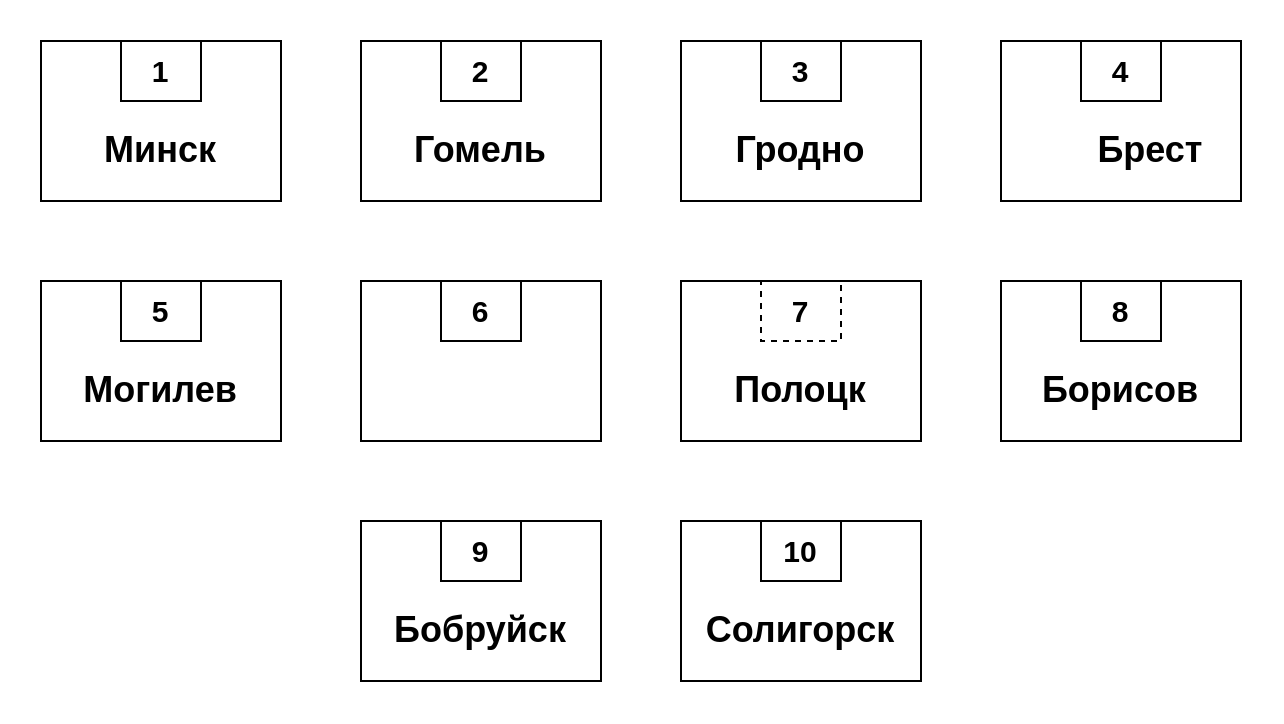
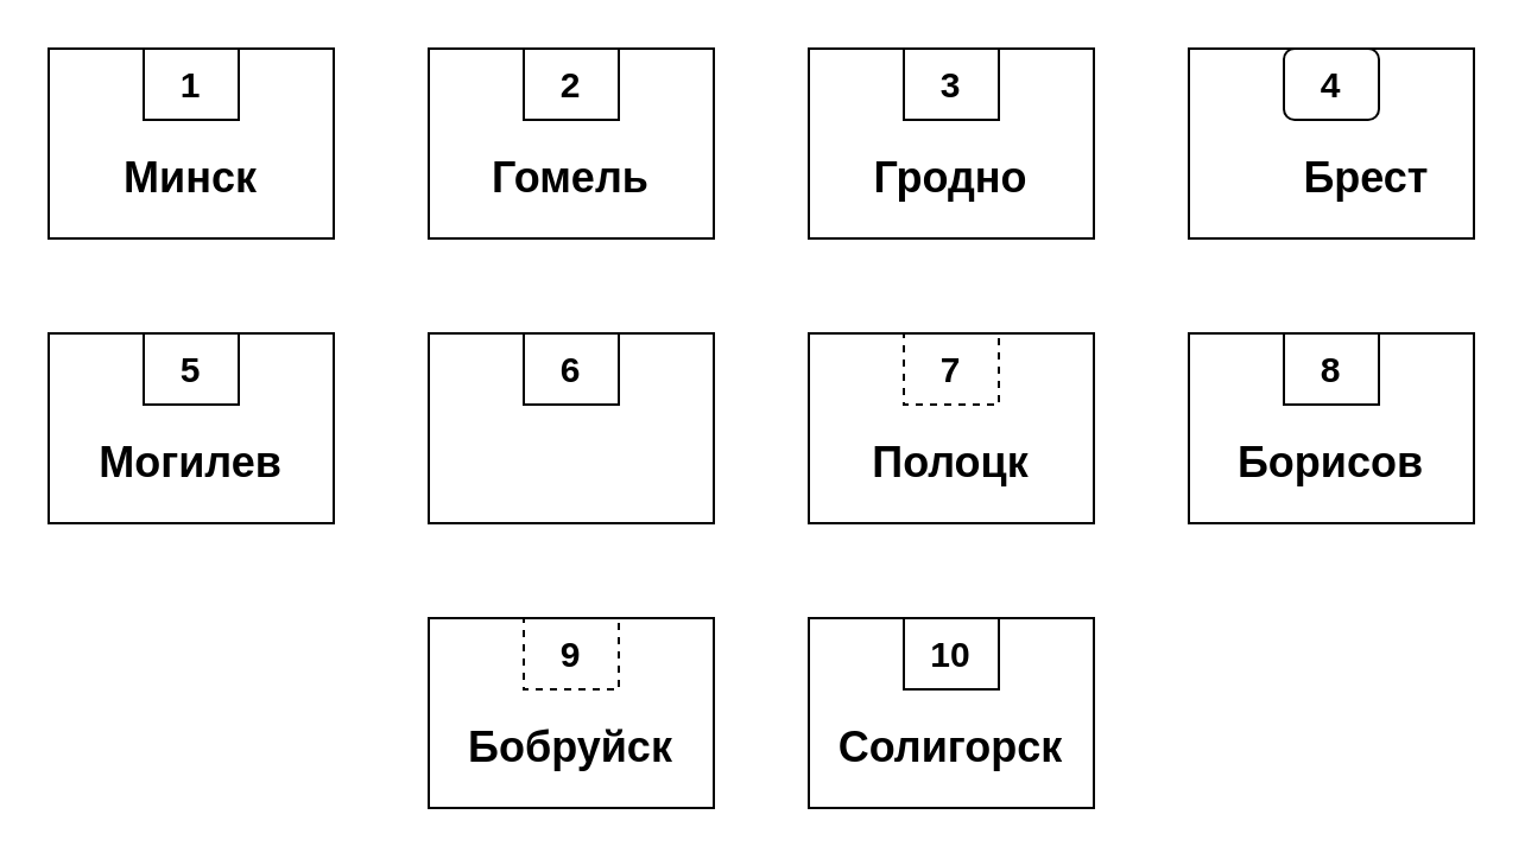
  <mxCell id="0" />
  <mxCell id="1" parent="0" />
  <mxCell id="2" value="" style="group" parent="1" vertex="1" connectable="0"><mxGeometry x="20" y="20" width="120" height="80" as="geometry" /></mxCell>
  <mxCell id="3" value="" style="rounded=0;whiteSpace=wrap;html=1;fillColor=none;" parent="2" vertex="1"><mxGeometry width="120" height="80" as="geometry" /></mxCell>
  <mxCell id="4" value="&lt;b&gt;&lt;font style=&quot;font-size: 15px;&quot;&gt;1&lt;/font&gt;&lt;/b&gt;" style="rounded=0;whiteSpace=wrap;html=1;fillColor=none;" parent="2" vertex="1"><mxGeometry x="40" width="40" height="30" as="geometry" /></mxCell>
  <mxCell id="5" value="&lt;font style=&quot;vertical-align: inherit;&quot;&gt;&lt;font style=&quot;vertical-align: inherit;&quot;&gt;&lt;font style=&quot;vertical-align: inherit;&quot;&gt;&lt;font size=&quot;1&quot; style=&quot;vertical-align: inherit;&quot;&gt;&lt;b style=&quot;font-size: 18px;&quot;&gt;Минск&lt;/b&gt;&lt;/font&gt;&lt;/font&gt;&lt;/font&gt;&lt;/font&gt;" style="text;html=1;strokeColor=none;fillColor=none;align=center;verticalAlign=middle;whiteSpace=wrap;rounded=0;" parent="2" vertex="1"><mxGeometry x="30" y="40" width="60" height="30" as="geometry" /></mxCell>
  <mxCell id="6" value="" style="group" parent="1" vertex="1" connectable="0"><mxGeometry x="180" y="20" width="120" height="80" as="geometry" /></mxCell>
  <mxCell id="7" value="" style="rounded=0;whiteSpace=wrap;html=1;fillColor=none;" parent="6" vertex="1"><mxGeometry width="120" height="80" as="geometry" /></mxCell>
  <mxCell id="8" value="&lt;b&gt;&lt;font style=&quot;font-size: 15px;&quot;&gt;2&lt;/font&gt;&lt;/b&gt;" style="rounded=0;whiteSpace=wrap;html=1;fillColor=none;" parent="6" vertex="1"><mxGeometry x="40" width="40" height="30" as="geometry" /></mxCell>
  <mxCell id="9" value="&lt;font style=&quot;vertical-align: inherit;&quot;&gt;&lt;font style=&quot;vertical-align: inherit;&quot;&gt;&lt;font style=&quot;vertical-align: inherit;&quot;&gt;&lt;font size=&quot;1&quot; style=&quot;vertical-align: inherit;&quot;&gt;&lt;b style=&quot;font-size: 18px;&quot;&gt;Гомель&lt;/b&gt;&lt;/font&gt;&lt;/font&gt;&lt;/font&gt;&lt;/font&gt;" style="text;html=1;strokeColor=none;fillColor=none;align=center;verticalAlign=middle;whiteSpace=wrap;rounded=0;" parent="6" vertex="1"><mxGeometry x="30" y="40" width="60" height="30" as="geometry" /></mxCell>
  <mxCell id="10" value="" style="group" parent="1" vertex="1" connectable="0"><mxGeometry x="340" y="20" width="120" height="80" as="geometry" /></mxCell>
  <mxCell id="11" value="" style="rounded=0;whiteSpace=wrap;html=1;fillColor=none;" parent="10" vertex="1"><mxGeometry width="120" height="80" as="geometry" /></mxCell>
  <mxCell id="12" value="&lt;b&gt;&lt;font style=&quot;font-size: 15px;&quot;&gt;3&lt;/font&gt;&lt;/b&gt;" style="rounded=0;whiteSpace=wrap;html=1;fillColor=none;" parent="10" vertex="1"><mxGeometry x="40" width="40" height="30" as="geometry" /></mxCell>
  <mxCell id="13" value="&lt;font style=&quot;vertical-align: inherit;&quot;&gt;&lt;font style=&quot;vertical-align: inherit;&quot;&gt;&lt;font style=&quot;vertical-align: inherit;&quot;&gt;&lt;font size=&quot;1&quot; style=&quot;vertical-align: inherit;&quot;&gt;&lt;b style=&quot;font-size: 18px;&quot;&gt;Гродно&lt;/b&gt;&lt;/font&gt;&lt;/font&gt;&lt;/font&gt;&lt;/font&gt;" style="text;html=1;strokeColor=none;fillColor=none;align=center;verticalAlign=middle;whiteSpace=wrap;rounded=0;" parent="10" vertex="1"><mxGeometry x="30" y="40" width="60" height="30" as="geometry" /></mxCell>
  <mxCell id="14" value="" style="group" parent="1" vertex="1" connectable="0"><mxGeometry x="20" y="140" width="120" height="80" as="geometry" /></mxCell>
  <mxCell id="15" value="" style="rounded=0;whiteSpace=wrap;html=1;fillColor=none;" parent="14" vertex="1"><mxGeometry width="120" height="80" as="geometry" /></mxCell>
  <mxCell id="16" value="&lt;b&gt;&lt;font style=&quot;font-size: 15px;&quot;&gt;5&lt;/font&gt;&lt;/b&gt;" style="rounded=0;whiteSpace=wrap;html=1;fillColor=none;" parent="14" vertex="1"><mxGeometry x="40" width="40" height="30" as="geometry" /></mxCell>
  <mxCell id="17" value="&lt;font style=&quot;vertical-align: inherit;&quot;&gt;&lt;font style=&quot;vertical-align: inherit;&quot;&gt;&lt;font style=&quot;vertical-align: inherit;&quot;&gt;&lt;font size=&quot;1&quot; style=&quot;vertical-align: inherit;&quot;&gt;&lt;b style=&quot;font-size: 18px;&quot;&gt;Могилев&lt;/b&gt;&lt;/font&gt;&lt;/font&gt;&lt;/font&gt;&lt;/font&gt;" style="text;html=1;strokeColor=none;fillColor=none;align=center;verticalAlign=middle;whiteSpace=wrap;rounded=0;" parent="14" vertex="1"><mxGeometry x="30" y="40" width="60" height="30" as="geometry" /></mxCell>
  <mxCell id="18" value="" style="group" parent="1" vertex="1" connectable="0"><mxGeometry x="180" y="140" width="120" height="80" as="geometry" /></mxCell>
  <mxCell id="19" value="" style="rounded=0;whiteSpace=wrap;html=1;fillColor=none;" parent="18" vertex="1"><mxGeometry width="120" height="80" as="geometry" /></mxCell>
  <mxCell id="20" value="&lt;b&gt;&lt;font style=&quot;font-size: 15px;&quot;&gt;6&lt;/font&gt;&lt;/b&gt;" style="rounded=0;whiteSpace=wrap;html=1;fillColor=none;" parent="18" vertex="1"><mxGeometry x="40" width="40" height="30" as="geometry" /></mxCell>
  <mxCell id="21" value="" style="group" parent="1" vertex="1" connectable="0"><mxGeometry x="340" y="140" width="120" height="80" as="geometry" /></mxCell>
  <mxCell id="22" value="" style="rounded=0;whiteSpace=wrap;html=1;fillColor=none;" parent="21" vertex="1"><mxGeometry width="120" height="80" as="geometry" /></mxCell>
  <mxCell id="23" value="&lt;b&gt;&lt;font style=&quot;font-size: 15px;&quot;&gt;7&lt;/font&gt;&lt;/b&gt;" style="rounded=0;whiteSpace=wrap;html=1;fillColor=none;dashed=1;" parent="21" vertex="1"><mxGeometry x="40" width="40" height="30" as="geometry" /></mxCell>
  <mxCell id="24" value="&lt;font style=&quot;vertical-align: inherit;&quot;&gt;&lt;font style=&quot;vertical-align: inherit;&quot;&gt;&lt;font style=&quot;vertical-align: inherit;&quot;&gt;&lt;font size=&quot;1&quot; style=&quot;vertical-align: inherit;&quot;&gt;&lt;b style=&quot;font-size: 18px;&quot;&gt;Полоцк&lt;/b&gt;&lt;/font&gt;&lt;/font&gt;&lt;/font&gt;&lt;/font&gt;" style="text;html=1;strokeColor=none;fillColor=none;align=center;verticalAlign=middle;whiteSpace=wrap;rounded=0;" parent="21" vertex="1"><mxGeometry x="30" y="40" width="60" height="30" as="geometry" /></mxCell>
  <mxCell id="25" value="" style="group" parent="1" vertex="1" connectable="0"><mxGeometry x="500" y="20" width="120" height="80" as="geometry" /></mxCell>
  <mxCell id="26" value="" style="rounded=0;whiteSpace=wrap;html=1;fillColor=none;" parent="25" vertex="1"><mxGeometry width="120" height="80" as="geometry" /></mxCell>
- <mxCell id="27" value="&lt;b&gt;&lt;font style=&quot;font-size: 15px;&quot;&gt;4&lt;/font&gt;&lt;/b&gt;" style="rounded=0;whiteSpace=wrap;html=1;fillColor=none;" parent="25" vertex="1"><mxGeometry x="40" width="40" height="30" as="geometry" /></mxCell>
+ <mxCell id="27" value="&lt;b&gt;&lt;font style=&quot;font-size: 15px;&quot;&gt;4&lt;/font&gt;&lt;/b&gt;" style="whiteSpace=wrap;html=1;fillColor=none;rounded=1;" parent="25" vertex="1"><mxGeometry x="40" width="40" height="30" as="geometry" /></mxCell>
  <mxCell id="28" value="&lt;font style=&quot;vertical-align: inherit;&quot;&gt;&lt;font style=&quot;vertical-align: inherit;&quot;&gt;&lt;font style=&quot;vertical-align: inherit;&quot;&gt;&lt;font size=&quot;1&quot; style=&quot;vertical-align: inherit;&quot;&gt;&lt;b style=&quot;font-size: 18px;&quot;&gt;Брест&lt;/b&gt;&lt;/font&gt;&lt;/font&gt;&lt;/font&gt;&lt;/font&gt;" style="text;html=1;strokeColor=none;fillColor=none;align=center;verticalAlign=middle;whiteSpace=wrap;rounded=0;" parent="25" vertex="1"><mxGeometry x="45" y="40" width="60" height="30" as="geometry" /></mxCell>
  <mxCell id="29" value="" style="group" parent="1" vertex="1" connectable="0"><mxGeometry x="500" y="140" width="120" height="80" as="geometry" /></mxCell>
  <mxCell id="30" value="" style="rounded=0;whiteSpace=wrap;html=1;fillColor=none;" parent="29" vertex="1"><mxGeometry width="120" height="80" as="geometry" /></mxCell>
  <mxCell id="31" value="&lt;b&gt;&lt;font style=&quot;font-size: 15px;&quot;&gt;8&lt;/font&gt;&lt;/b&gt;" style="rounded=0;whiteSpace=wrap;html=1;fillColor=none;" parent="29" vertex="1"><mxGeometry x="40" width="40" height="30" as="geometry" /></mxCell>
  <mxCell id="32" value="&lt;font style=&quot;vertical-align: inherit;&quot;&gt;&lt;font style=&quot;vertical-align: inherit;&quot;&gt;&lt;font style=&quot;vertical-align: inherit;&quot;&gt;&lt;font size=&quot;1&quot; style=&quot;vertical-align: inherit;&quot;&gt;&lt;b style=&quot;font-size: 18px;&quot;&gt;Борисов&lt;/b&gt;&lt;/font&gt;&lt;/font&gt;&lt;/font&gt;&lt;/font&gt;" style="text;html=1;strokeColor=none;fillColor=none;align=center;verticalAlign=middle;whiteSpace=wrap;rounded=0;" parent="29" vertex="1"><mxGeometry x="30" y="40" width="60" height="30" as="geometry" /></mxCell>
  <mxCell id="33" value="" style="group" parent="1" vertex="1" connectable="0"><mxGeometry x="180" y="260" width="120" height="80" as="geometry" /></mxCell>
  <mxCell id="34" value="" style="rounded=0;whiteSpace=wrap;html=1;fillColor=none;" parent="33" vertex="1"><mxGeometry width="120" height="80" as="geometry" /></mxCell>
- <mxCell id="35" value="&lt;b&gt;&lt;font style=&quot;font-size: 15px;&quot;&gt;9&lt;/font&gt;&lt;/b&gt;" style="rounded=0;whiteSpace=wrap;html=1;fillColor=none;" parent="33" vertex="1"><mxGeometry x="40" width="40" height="30" as="geometry" /></mxCell>
+ <mxCell id="35" value="&lt;b&gt;&lt;font style=&quot;font-size: 15px;&quot;&gt;9&lt;/font&gt;&lt;/b&gt;" style="rounded=0;whiteSpace=wrap;html=1;fillColor=none;dashed=1;" parent="33" vertex="1"><mxGeometry x="40" width="40" height="30" as="geometry" /></mxCell>
  <mxCell id="36" value="&lt;font style=&quot;vertical-align: inherit;&quot;&gt;&lt;font style=&quot;vertical-align: inherit;&quot;&gt;&lt;font style=&quot;vertical-align: inherit;&quot;&gt;&lt;font size=&quot;1&quot; style=&quot;vertical-align: inherit;&quot;&gt;&lt;b style=&quot;font-size: 18px;&quot;&gt;Бобруйск&lt;/b&gt;&lt;/font&gt;&lt;/font&gt;&lt;/font&gt;&lt;/font&gt;" style="text;html=1;strokeColor=none;fillColor=none;align=center;verticalAlign=middle;whiteSpace=wrap;rounded=0;" parent="33" vertex="1"><mxGeometry x="30" y="40" width="60" height="30" as="geometry" /></mxCell>
  <mxCell id="37" value="" style="group" parent="1" vertex="1" connectable="0"><mxGeometry x="340" y="260" width="120" height="80" as="geometry" /></mxCell>
  <mxCell id="38" value="" style="rounded=0;whiteSpace=wrap;html=1;fillColor=none;" parent="37" vertex="1"><mxGeometry width="120" height="80" as="geometry" /></mxCell>
  <mxCell id="39" value="&lt;b&gt;&lt;font style=&quot;font-size: 15px;&quot;&gt;10&lt;/font&gt;&lt;/b&gt;" style="rounded=0;whiteSpace=wrap;html=1;fillColor=none;" parent="37" vertex="1"><mxGeometry x="40" width="40" height="30" as="geometry" /></mxCell>
  <mxCell id="40" value="&lt;font style=&quot;vertical-align: inherit;&quot;&gt;&lt;font style=&quot;vertical-align: inherit;&quot;&gt;&lt;font style=&quot;vertical-align: inherit;&quot;&gt;&lt;font size=&quot;1&quot; style=&quot;vertical-align: inherit;&quot;&gt;&lt;b style=&quot;font-size: 18px;&quot;&gt;Солигорск&lt;/b&gt;&lt;/font&gt;&lt;/font&gt;&lt;/font&gt;&lt;/font&gt;" style="text;html=1;strokeColor=none;fillColor=none;align=center;verticalAlign=middle;whiteSpace=wrap;rounded=0;" parent="37" vertex="1"><mxGeometry x="30" y="40" width="60" height="30" as="geometry" /></mxCell>
